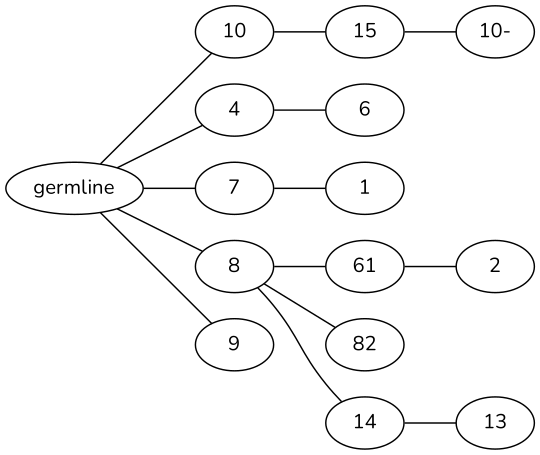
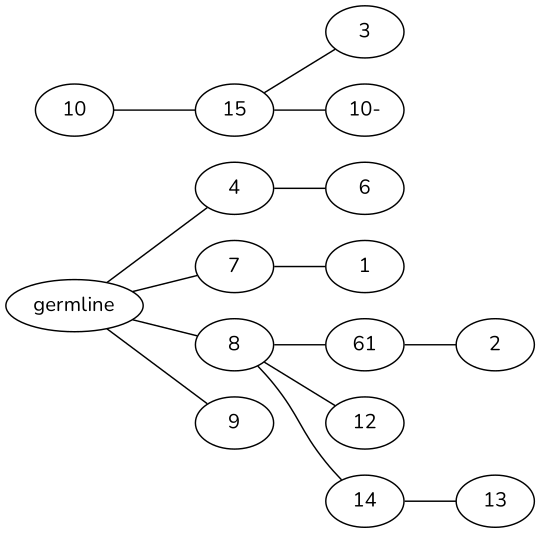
  graph {
    fontname=Nunito
    rankdir=LR
    node [fontname=Nunito]
    edge [fontname=Nunito]
    n1 [label=germline]
    n2 [label=10]
    n3 [label=4]
    n4 [label=7]
    n5 [label=8]
    n6 [label=9]
    n7 [label=15]
    n8 [label=6]
    n9 [label=1]
    n10 [label=61]
-   n11 [label=82]
+   n11 [label=12]
    n12 [label=14]
+   n13 [label=3]
    n14 [label="10-"]
    n15 [label=2]
    n16 [label=13]
-   n1 -- n2
    n1 -- n3
    n1 -- n4
    n1 -- n5
    n1 -- n6
    n2 -- n7
    n3 -- n8
    n4 -- n9
    n5 -- n10
    n5 -- n11
    n5 -- n12
+   n7 -- n13
    n7 -- n14
    n10 -- n15
    n12 -- n16
  }
